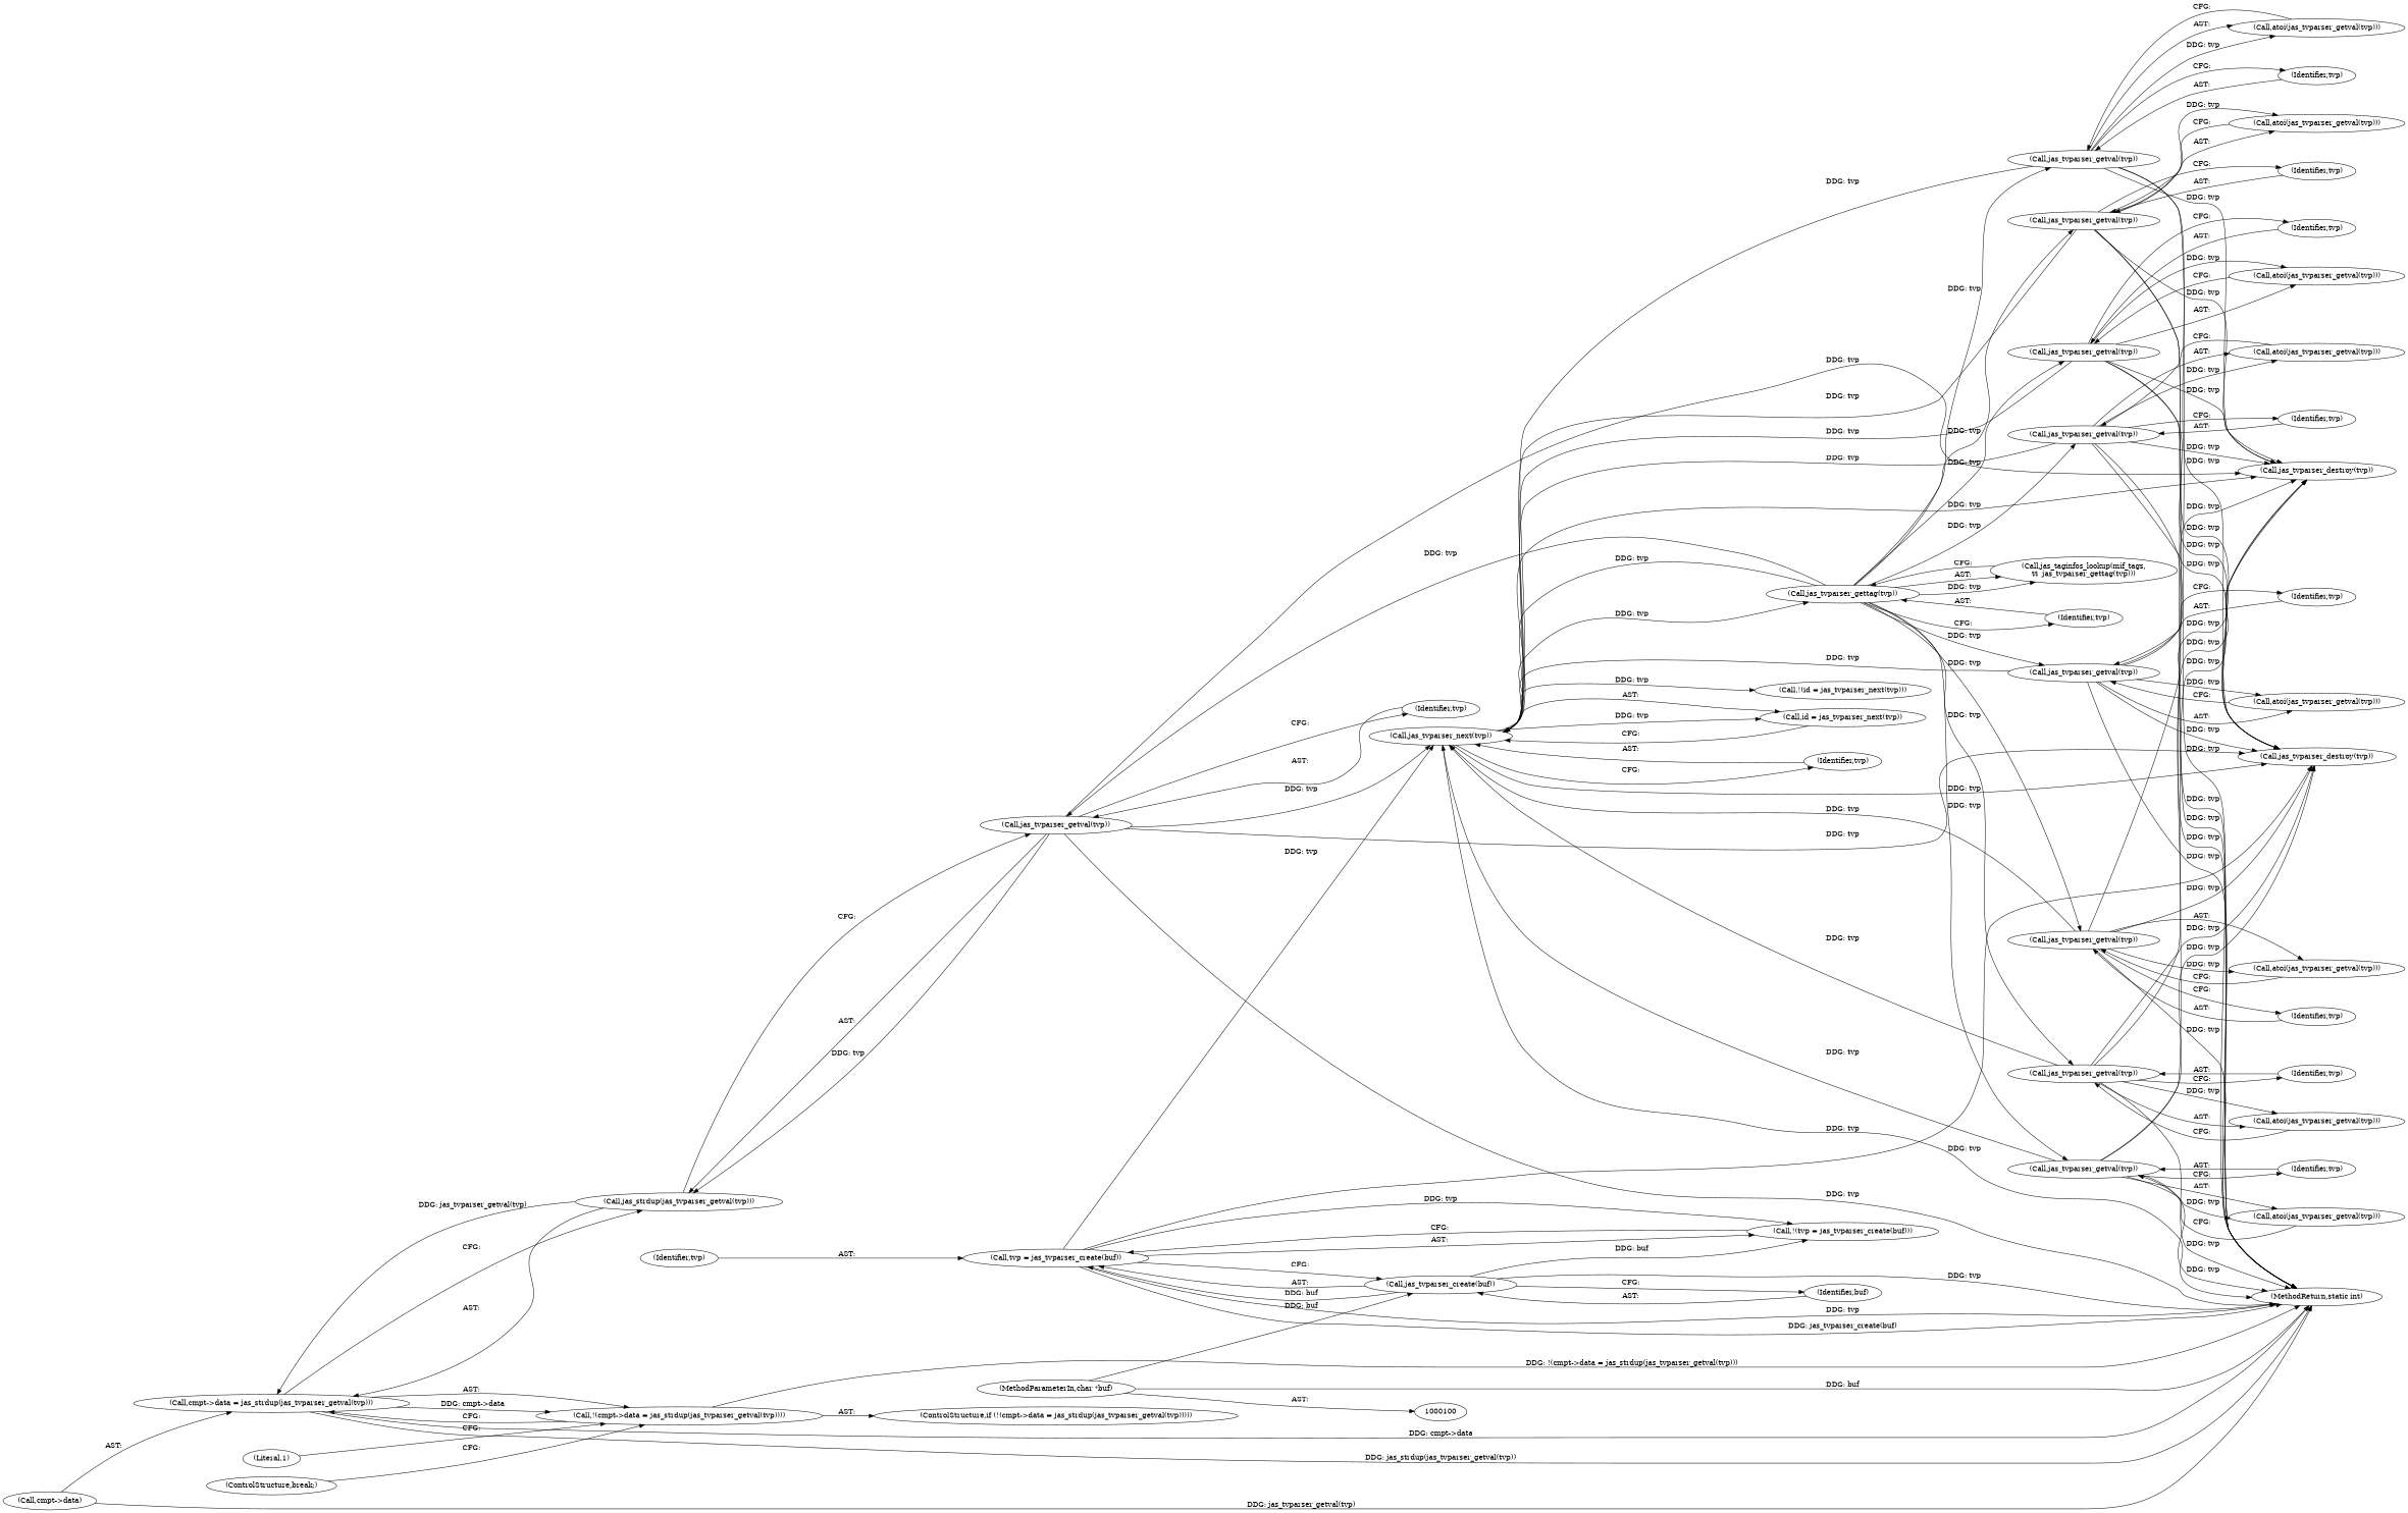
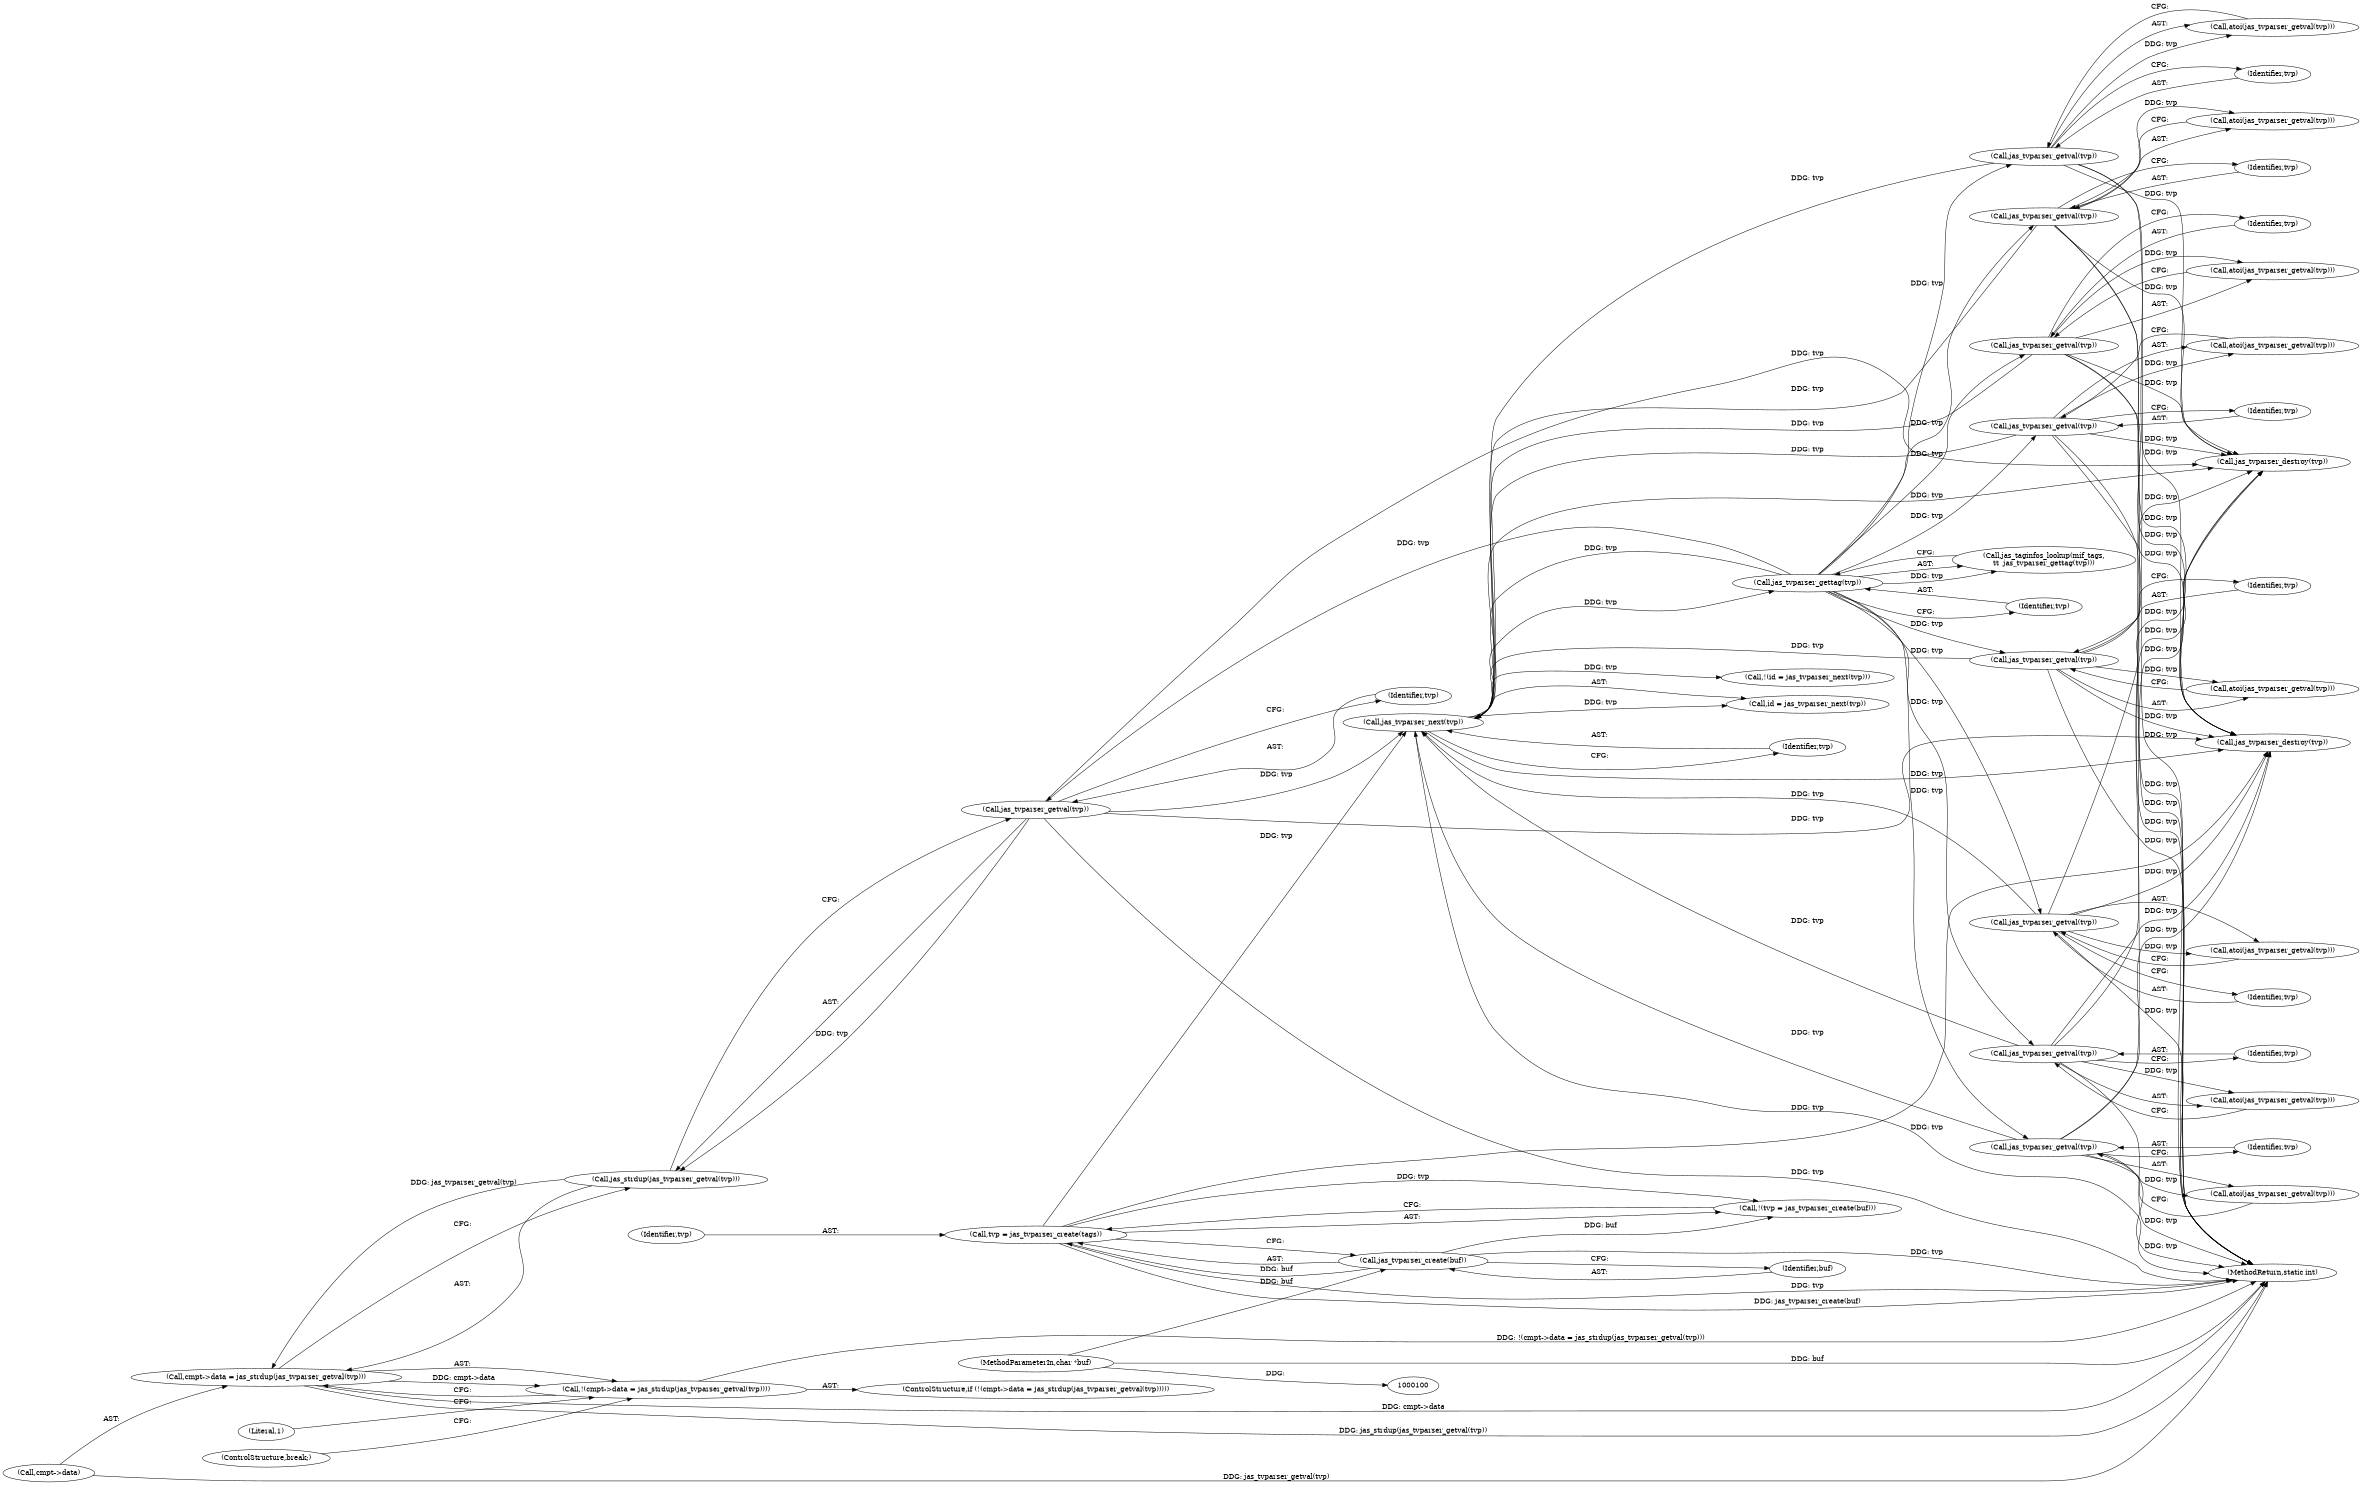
  digraph {
    rankdir=LR
    n1 [label="(Call,cmpt->data = jas_strdup(jas_tvparser_getval(tvp)))"]
    n2 [label="(Call,jas_strdup(jas_tvparser_getval(tvp)))"]
    n3 [label="(Call,!(cmpt->data = jas_strdup(jas_tvparser_getval(tvp))))"]
    n4 [label="(MethodReturn,static int)"]
    n5 [label="(Call,jas_tvparser_getval(tvp))"]
    n6 [label="(ControlStructure,if (!(cmpt->data = jas_strdup(jas_tvparser_getval(tvp)))))"]
    n7 [label="(Call,jas_tvparser_next(tvp))"]
    n8 [label="(Call,jas_tvparser_destroy(tvp))"]
    n9 [label="(Identifier,tvp)"]
    n10 [label="(Call,jas_tvparser_destroy(tvp))"]
    n11 [label="(Call,jas_tvparser_gettag(tvp))"]
    n12 [label="(Call,!(id = jas_tvparser_next(tvp)))"]
    n13 [label="(Call,id = jas_tvparser_next(tvp))"]
    n14 [label="(Identifier,tvp)"]
    n15 [label="(Call,jas_tvparser_getval(tvp))"]
    n16 [label="(Call,jas_tvparser_getval(tvp))"]
    n17 [label="(Call,jas_tvparser_getval(tvp))"]
    n18 [label="(Call,jas_tvparser_getval(tvp))"]
    n19 [label="(Call,jas_tvparser_getval(tvp))"]
    n20 [label="(Call,jas_tvparser_getval(tvp))"]
    n21 [label="(Call,jas_tvparser_getval(tvp))"]
    n22 [label="(Call,jas_tvparser_getval(tvp))"]
    n23 [label="(Identifier,tvp)"]
    n24 [label="(Call,jas_taginfos_lookup(mif_tags,\n\t\t  jas_tvparser_gettag(tvp)))"]
    n25 [label="(Call,atoi(jas_tvparser_getval(tvp)))"]
    n26 [label="(Identifier,tvp)"]
    n27 [label="(Identifier,tvp)"]
    n28 [label="(Call,atoi(jas_tvparser_getval(tvp)))"]
    n29 [label="(Identifier,tvp)"]
    n30 [label="(Call,atoi(jas_tvparser_getval(tvp)))"]
    n31 [label="(Call,atoi(jas_tvparser_getval(tvp)))"]
    n32 [label="(Identifier,tvp)"]
    n33 [label="(Identifier,tvp)"]
    n34 [label="(Call,atoi(jas_tvparser_getval(tvp)))"]
    n35 [label="(Call,atoi(jas_tvparser_getval(tvp)))"]
    n36 [label="(Identifier,tvp)"]
    n37 [label="(Identifier,tvp)"]
    n38 [label="(Call,atoi(jas_tvparser_getval(tvp)))"]
    n39 [label="(Identifier,tvp)"]
    n40 [label="(Call,atoi(jas_tvparser_getval(tvp)))"]
-   n41 [label="(Call,tvp = jas_tvparser_create(buf))"]
+   n41 [label="(Call,tvp = jas_tvparser_create(tags))"]
    n42 [label="(Call,jas_tvparser_create(buf))"]
    n43 [label="(Call,!(tvp = jas_tvparser_create(buf)))"]
    n44 [label="(Identifier,buf)"]
    n45 [label="(MethodParameterIn,char *buf)"]
    1000100
    n47 [label="(Call,cmpt->data)"]
    n48 [label="(Identifier,tvp)"]
    n49 [label="(Literal,1)"]
    n50 [label="(ControlStructure,break;)"]
    n1 -> n2 [label="CFG: "]
    n1 -> n3 [label="AST: "]
    n1 -> n3 [label="DDG: cmpt->data"]
    n1 -> n4 [label="DDG: cmpt->data"]
    n1 -> n4 [label="DDG: jas_strdup(jas_tvparser_getval(tvp))"]
    n2 -> n1 [label="AST: "]
    n2 -> n1 [label="DDG: jas_tvparser_getval(tvp)"]
    n2 -> n5 [label="CFG: "]
    n3 -> n1 [label="CFG: "]
    n3 -> n4 [label="DDG: !(cmpt->data = jas_strdup(jas_tvparser_getval(tvp)))"]
    n3 -> n6 [label="AST: "]
    n5 -> n2 [label="AST: "]
    n5 -> n2 [label="DDG: tvp"]
    n5 -> n4 [label="DDG: tvp"]
    n5 -> n7 [label="DDG: tvp"]
    n5 -> n8 [label="DDG: tvp"]
    n5 -> n9 [label="CFG: "]
    n5 -> n10 [label="DDG: tvp"]
    n7 -> n4 [label="DDG: tvp"]
    n7 -> n8 [label="DDG: tvp"]
    n7 -> n10 [label="DDG: tvp"]
    n7 -> n11 [label="DDG: tvp"]
    n7 -> n12 [label="DDG: tvp"]
    n7 -> n13 [label="AST: "]
    n7 -> n13 [label="DDG: tvp"]
    n7 -> n14 [label="CFG: "]
    n9 -> n5 [label="AST: "]
    n11 -> n5 [label="DDG: tvp"]
    n11 -> n7 [label="DDG: tvp"]
    n11 -> n15 [label="DDG: tvp"]
    n11 -> n16 [label="DDG: tvp"]
    n11 -> n17 [label="DDG: tvp"]
    n11 -> n18 [label="DDG: tvp"]
    n11 -> n19 [label="DDG: tvp"]
    n11 -> n20 [label="DDG: tvp"]
    n11 -> n21 [label="DDG: tvp"]
    n11 -> n22 [label="DDG: tvp"]
    n11 -> n23 [label="CFG: "]
    n11 -> n24 [label="AST: "]
    n11 -> n24 [label="DDG: tvp"]
-   n13 -> n7 [label="CFG: "]
    n14 -> n7 [label="AST: "]
    n15 -> n4 [label="DDG: tvp"]
    n15 -> n7 [label="DDG: tvp"]
    n15 -> n8 [label="DDG: tvp"]
    n15 -> n10 [label="DDG: tvp"]
    n15 -> n25 [label="AST: "]
    n15 -> n25 [label="DDG: tvp"]
    n15 -> n26 [label="CFG: "]
    n16 -> n4 [label="DDG: tvp"]
    n16 -> n7 [label="DDG: tvp"]
    n16 -> n8 [label="DDG: tvp"]
    n16 -> n10 [label="DDG: tvp"]
    n16 -> n27 [label="CFG: "]
    n16 -> n28 [label="AST: "]
    n16 -> n28 [label="DDG: tvp"]
    n17 -> n4 [label="DDG: tvp"]
    n17 -> n7 [label="DDG: tvp"]
    n17 -> n8 [label="DDG: tvp"]
    n17 -> n10 [label="DDG: tvp"]
    n17 -> n29 [label="CFG: "]
    n17 -> n30 [label="AST: "]
    n17 -> n30 [label="DDG: tvp"]
    n18 -> n4 [label="DDG: tvp"]
    n18 -> n7 [label="DDG: tvp"]
    n18 -> n8 [label="DDG: tvp"]
    n18 -> n10 [label="DDG: tvp"]
    n18 -> n31 [label="AST: "]
    n18 -> n31 [label="DDG: tvp"]
    n18 -> n32 [label="CFG: "]
    n19 -> n4 [label="DDG: tvp"]
    n19 -> n7 [label="DDG: tvp"]
    n19 -> n8 [label="DDG: tvp"]
    n19 -> n10 [label="DDG: tvp"]
    n19 -> n33 [label="CFG: "]
    n19 -> n34 [label="AST: "]
    n19 -> n34 [label="DDG: tvp"]
    n20 -> n4 [label="DDG: tvp"]
    n20 -> n7 [label="DDG: tvp"]
    n20 -> n8 [label="DDG: tvp"]
    n20 -> n10 [label="DDG: tvp"]
    n20 -> n35 [label="AST: "]
    n20 -> n35 [label="DDG: tvp"]
    n20 -> n36 [label="CFG: "]
    n21 -> n4 [label="DDG: tvp"]
    n21 -> n7 [label="DDG: tvp"]
    n21 -> n8 [label="DDG: tvp"]
    n21 -> n10 [label="DDG: tvp"]
    n21 -> n37 [label="CFG: "]
    n21 -> n38 [label="AST: "]
    n21 -> n38 [label="DDG: tvp"]
    n22 -> n4 [label="DDG: tvp"]
    n22 -> n7 [label="DDG: tvp"]
    n22 -> n8 [label="DDG: tvp"]
    n22 -> n10 [label="DDG: tvp"]
    n22 -> n39 [label="CFG: "]
    n22 -> n40 [label="AST: "]
    n22 -> n40 [label="DDG: tvp"]
    n23 -> n11 [label="AST: "]
    n24 -> n11 [label="CFG: "]
    n25 -> n15 [label="CFG: "]
    n26 -> n15 [label="AST: "]
    n27 -> n16 [label="AST: "]
    n28 -> n16 [label="CFG: "]
    n29 -> n17 [label="AST: "]
    n30 -> n17 [label="CFG: "]
    n31 -> n18 [label="CFG: "]
    n32 -> n18 [label="AST: "]
    n33 -> n19 [label="AST: "]
    n34 -> n19 [label="CFG: "]
    n35 -> n20 [label="CFG: "]
    n36 -> n20 [label="AST: "]
    n37 -> n21 [label="AST: "]
    n38 -> n21 [label="CFG: "]
    n39 -> n22 [label="AST: "]
    n40 -> n22 [label="CFG: "]
    n41 -> n4 [label="DDG: tvp"]
    n41 -> n4 [label="DDG: jas_tvparser_create(buf)"]
    n41 -> n7 [label="DDG: tvp"]
    n41 -> n8 [label="DDG: tvp"]
    n41 -> n42 [label="CFG: "]
    n41 -> n43 [label="AST: "]
    n41 -> n43 [label="DDG: tvp"]
    n42 -> n4 [label="DDG: tvp"]
    n42 -> n41 [label="AST: "]
    n42 -> n41 [label="DDG: buf"]
    n42 -> n43 [label="DDG: buf"]
    n42 -> n44 [label="CFG: "]
    n43 -> n41 [label="CFG: "]
    n44 -> n42 [label="AST: "]
    n45 -> n4 [label="DDG: buf"]
    n45 -> n42 [label="DDG: buf"]
-   n45 -> 1000100 [label="AST: "]
+   n45 -> 1000100 [label="DDG: "]
    n47 -> n1 [label="AST: "]
    n47 -> n4 [label="DDG: jas_tvparser_getval(tvp)"]
    n48 -> n41 [label="AST: "]
    n49 -> n3 [label="CFG: "]
    n50 -> n3 [label="CFG: "]
  }
